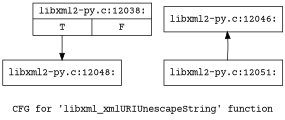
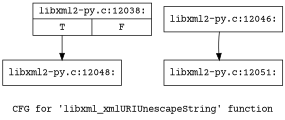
  digraph {
    fontname="Courier Prime"
    label="CFG for 'libxml_xmlURIUnescapeString' function"
    node [fontname="Courier Prime" shape=record]
    edge [fontname="Courier Prime"]
    n1 [label="{libxml2-py.c:12038:|{<s0>T|<s1>F}}"]
    n2 [label="{libxml2-py.c:12048:}"]
    n3 [label="{libxml2-py.c:12046:}"]
    n4 [label="{libxml2-py.c:12051:}"]
    n1 -> n2 [tailport=s0]
-   n4 -> n3
+   n3 -> n4
  }
